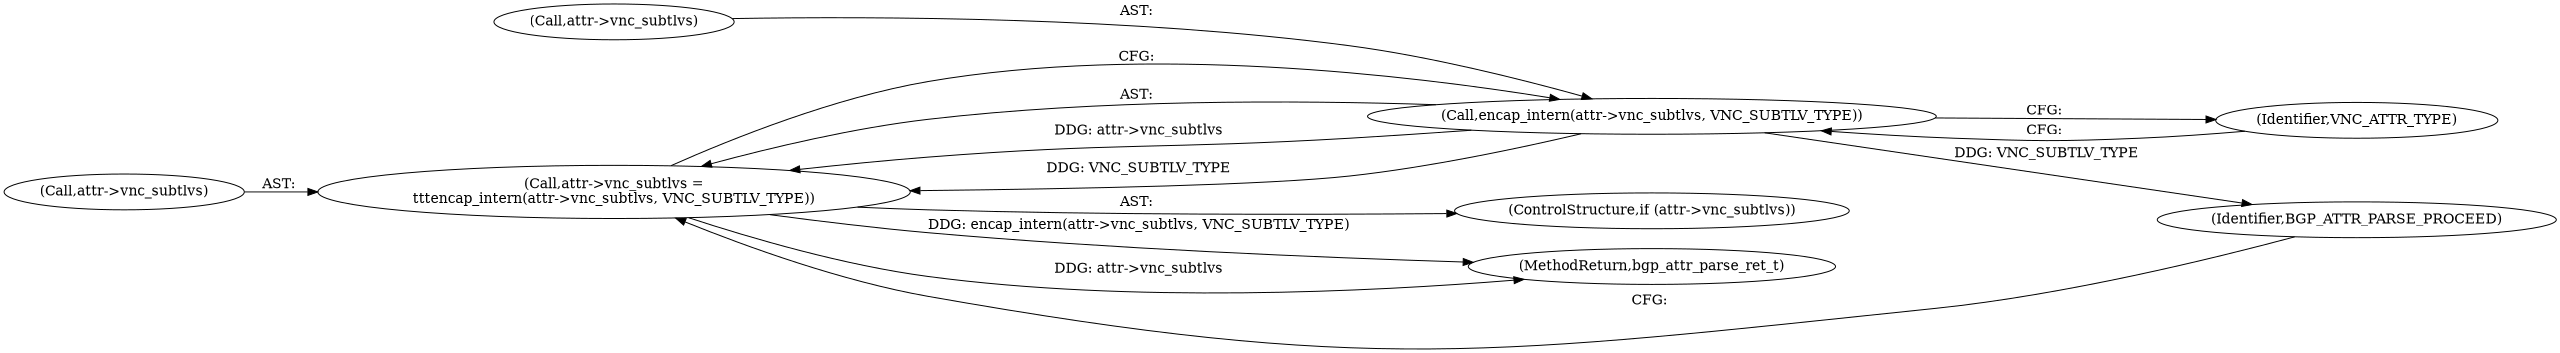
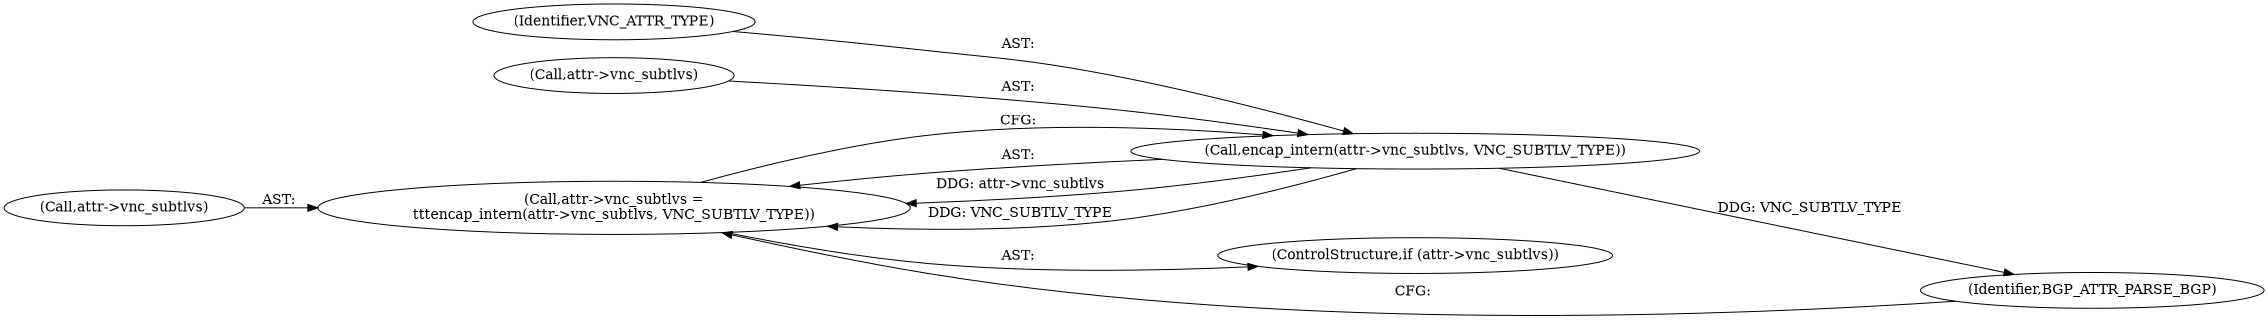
  digraph {
    rankdir=LR
    n1 [label="(Call,attr->vnc_subtlvs =\n\t\t\tencap_intern(attr->vnc_subtlvs, VNC_SUBTLV_TYPE))"]
    n2 [label="(Call,encap_intern(attr->vnc_subtlvs, VNC_SUBTLV_TYPE))"]
    n3 [label="(ControlStructure,if (attr->vnc_subtlvs))"]
-   n4 [label="(MethodReturn,bgp_attr_parse_ret_t)"]
    n5 [label="(Identifier,VNC_ATTR_TYPE)"]
-   n6 [label="(Identifier,BGP_ATTR_PARSE_PROCEED)"]
+   n6 [label="(Identifier,BGP_ATTR_PARSE_BGP)"]
    n7 [label="(Call,attr->vnc_subtlvs)"]
    n8 [label="(Call,attr->vnc_subtlvs)"]
    n1 -> n2 [label="CFG: "]
    n1 -> n3 [label="AST: "]
-   n1 -> n4 [label="DDG: encap_intern(attr->vnc_subtlvs, VNC_SUBTLV_TYPE)"]
-   n1 -> n4 [label="DDG: attr->vnc_subtlvs"]
    n2 -> n1 [label="AST: "]
    n2 -> n1 [label="DDG: attr->vnc_subtlvs"]
    n2 -> n1 [label="DDG: VNC_SUBTLV_TYPE"]
-   n2 -> n5 [label="CFG: "]
    n2 -> n6 [label="DDG: VNC_SUBTLV_TYPE"]
-   n5 -> n2 [label="CFG: "]
+   n5 -> n2 [label="AST: "]
    n6 -> n1 [label="CFG: "]
    n7 -> n1 [label="AST: "]
    n8 -> n2 [label="AST: "]
  }
